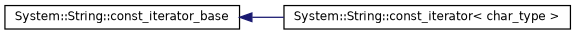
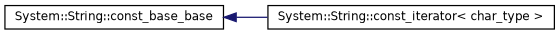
  digraph {
    rankdir=LR
    node [color=black fillcolor=white fontname=Helvetica fontsize=10 shape=record style=filled]
-   n1 [height=0.2 label="System::String::const_iterator_base" width=0.4]
+   n1 [height=0.2 label="System::String::const_base_base" width=0.4]
    n2 [height=0.2 label="System::String::const_iterator\< char_type \>" width=0.4]
    n1 -> n2 [color=midnightblue dir=back fontname=Helvetica fontsize=10 labelfontname=Helvetica labelfontsize=10 style=solid]
  }
